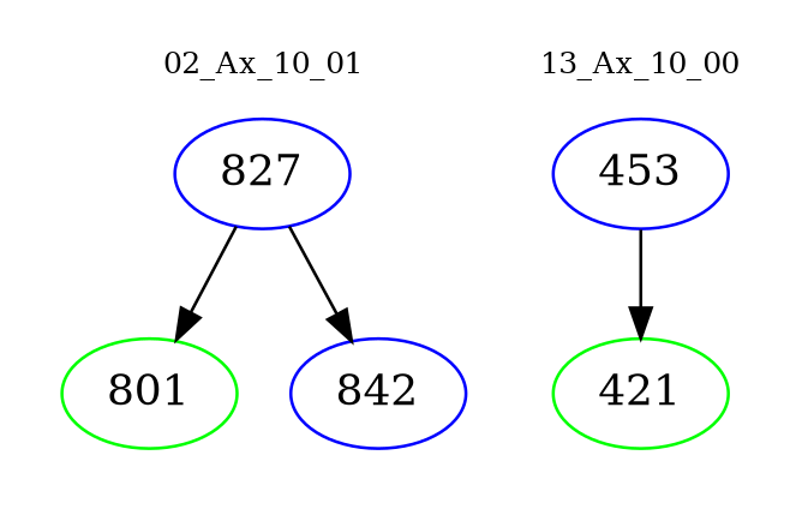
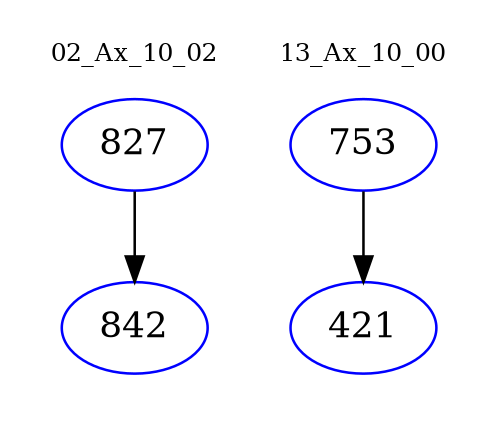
  digraph {
    node [color=blue]
    edge [color=black]
    n1 [label=827]
-   n2 [color=green label=801]
    n3 [label=842]
-   n4 [label=453]
-   n5 [color=green label=421]
+   n4 [label=753]
+   n5 [label=421]
    subgraph cluster_1 {
      color=white
      fontsize=10
-     label="02_Ax_10_01"
+     label="02_Ax_10_02"
      n1
-     n2
      n3
    }
    subgraph cluster_2 {
      color=white
      fontsize=10
      label="13_Ax_10_00"
      n4
      n5
    }
-   n1 -> n2
    n1 -> n3
    n4 -> n5
  }
